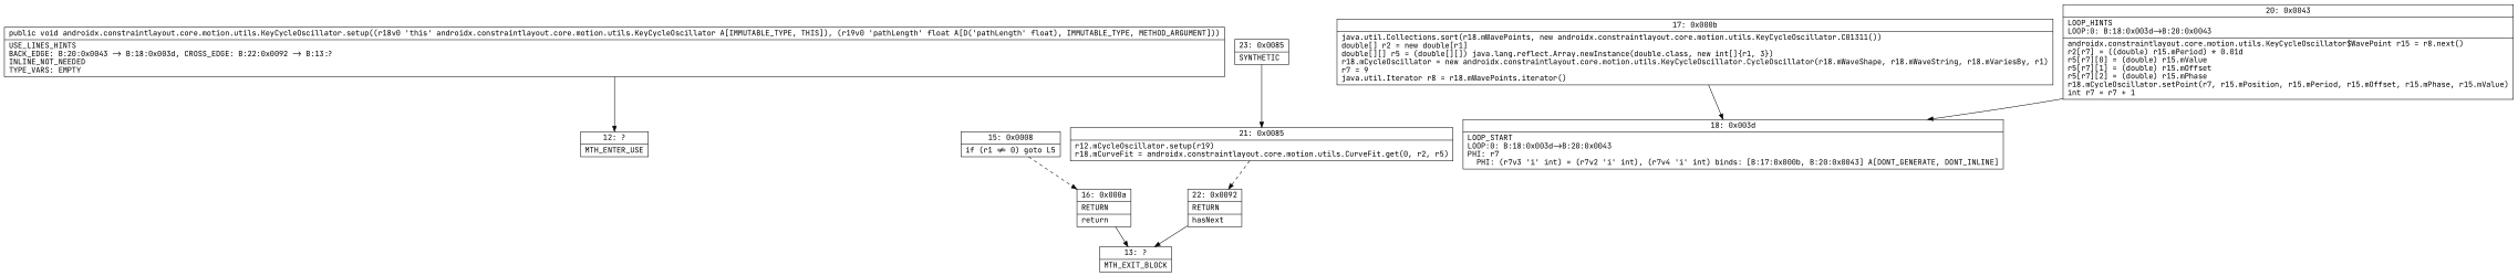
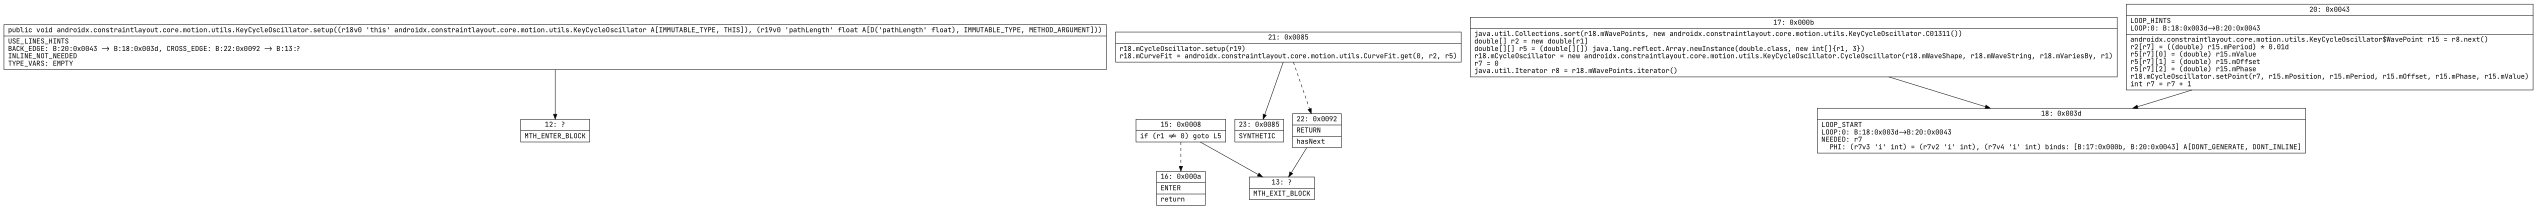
  digraph {
    fontname="JetBrains Mono"
    node [fontname="JetBrains Mono" shape=record]
    edge [fontname="JetBrains Mono"]
-   n1 [label="{12\:\ ?|MTH_ENTER_USE\l}"]
+   n1 [label="{12\:\ ?|MTH_ENTER_BLOCK\l}"]
    n2 [label="{15\:\ 0x0008|if (r1 != 0) goto L5\l}"]
-   n3 [label="{16\:\ 0x000a|RETURN\l|return\l}"]
+   n3 [label="{16\:\ 0x000a|ENTER\l|return\l}"]
    n4 [label="{13\:\ ?|MTH_EXIT_BLOCK\l}"]
-   n5 [label="{17\:\ 0x000b|java.util.Collections.sort(r18.mWavePoints, new androidx.constraintlayout.core.motion.utils.KeyCycleOscillator.C01311())\ldouble[] r2 = new double[r1]\ldouble[][] r5 = (double[][]) java.lang.reflect.Array.newInstance(double.class, new int[]\{r1, 3\})\lr18.mCycleOscillator = new androidx.constraintlayout.core.motion.utils.KeyCycleOscillator.CycleOscillator(r18.mWaveShape, r18.mWaveString, r18.mVariesBy, r1)\lr7 = 9\ljava.util.Iterator r8 = r18.mWavePoints.iterator()\l}"]
-   n6 [label="{18\:\ 0x003d|LOOP_START\lLOOP:0: B:18:0x003d\-\>B:20:0x0043\lPHI: r7 \l  PHI: (r7v3 'i' int) = (r7v2 'i' int), (r7v4 'i' int) binds: [B:17:0x000b, B:20:0x0043] A[DONT_GENERATE, DONT_INLINE]\l}"]
+   n5 [label="{17\:\ 0x000b|java.util.Collections.sort(r18.mWavePoints, new androidx.constraintlayout.core.motion.utils.KeyCycleOscillator.C01311())\ldouble[] r2 = new double[r1]\ldouble[][] r5 = (double[][]) java.lang.reflect.Array.newInstance(double.class, new int[]\{r1, 3\})\lr18.mCycleOscillator = new androidx.constraintlayout.core.motion.utils.KeyCycleOscillator.CycleOscillator(r18.mWaveShape, r18.mWaveString, r18.mVariesBy, r1)\lr7 = 0\ljava.util.Iterator r8 = r18.mWavePoints.iterator()\l}"]
+   n6 [label="{18\:\ 0x003d|LOOP_START\lLOOP:0: B:18:0x003d\-\>B:20:0x0043\lNEEDED: r7 \l  PHI: (r7v3 'i' int) = (r7v2 'i' int), (r7v4 'i' int) binds: [B:17:0x000b, B:20:0x0043] A[DONT_GENERATE, DONT_INLINE]\l}"]
    n7 [label="{20\:\ 0x0043|LOOP_HINTS\lLOOP:0: B:18:0x003d\-\>B:20:0x0043\l|androidx.constraintlayout.core.motion.utils.KeyCycleOscillator$WavePoint r15 = r8.next()\lr2[r7] = ((double) r15.mPeriod) * 0.01d\lr5[r7][0] = (double) r15.mValue\lr5[r7][1] = (double) r15.mOffset\lr5[r7][2] = (double) r15.mPhase\lr18.mCycleOscillator.setPoint(r7, r15.mPosition, r15.mPeriod, r15.mOffset, r15.mPhase, r15.mValue)\lint r7 = r7 + 1\l}"]
    n8 [label="{23\:\ 0x0085|SYNTHETIC\l}"]
-   n9 [label="{21\:\ 0x0085|r12.mCycleOscillator.setup(r19)\lr18.mCurveFit = androidx.constraintlayout.core.motion.utils.CurveFit.get(0, r2, r5)\l}"]
+   n9 [label="{21\:\ 0x0085|r18.mCycleOscillator.setup(r19)\lr18.mCurveFit = androidx.constraintlayout.core.motion.utils.CurveFit.get(0, r2, r5)\l}"]
    n10 [label="{22\:\ 0x0092|RETURN\l|hasNext\l}"]
    n11 [label="{public void androidx.constraintlayout.core.motion.utils.KeyCycleOscillator.setup((r18v0 'this' androidx.constraintlayout.core.motion.utils.KeyCycleOscillator A[IMMUTABLE_TYPE, THIS]), (r19v0 'pathLength' float A[D('pathLength' float), IMMUTABLE_TYPE, METHOD_ARGUMENT]))  | USE_LINES_HINTS\lBACK_EDGE: B:20:0x0043 \-\> B:18:0x003d, CROSS_EDGE: B:22:0x0092 \-\> B:13:?\lINLINE_NOT_NEEDED\lTYPE_VARS: EMPTY\l}"]
    n2 -> n3 [style=dashed]
-   n3 -> n4
+   n2 -> n4
    n5 -> n6
    n7 -> n6
-   n8 -> n9
+   n9 -> n8
    n9 -> n10 [style=dashed]
    n10 -> n4
    n11 -> n1
  }
